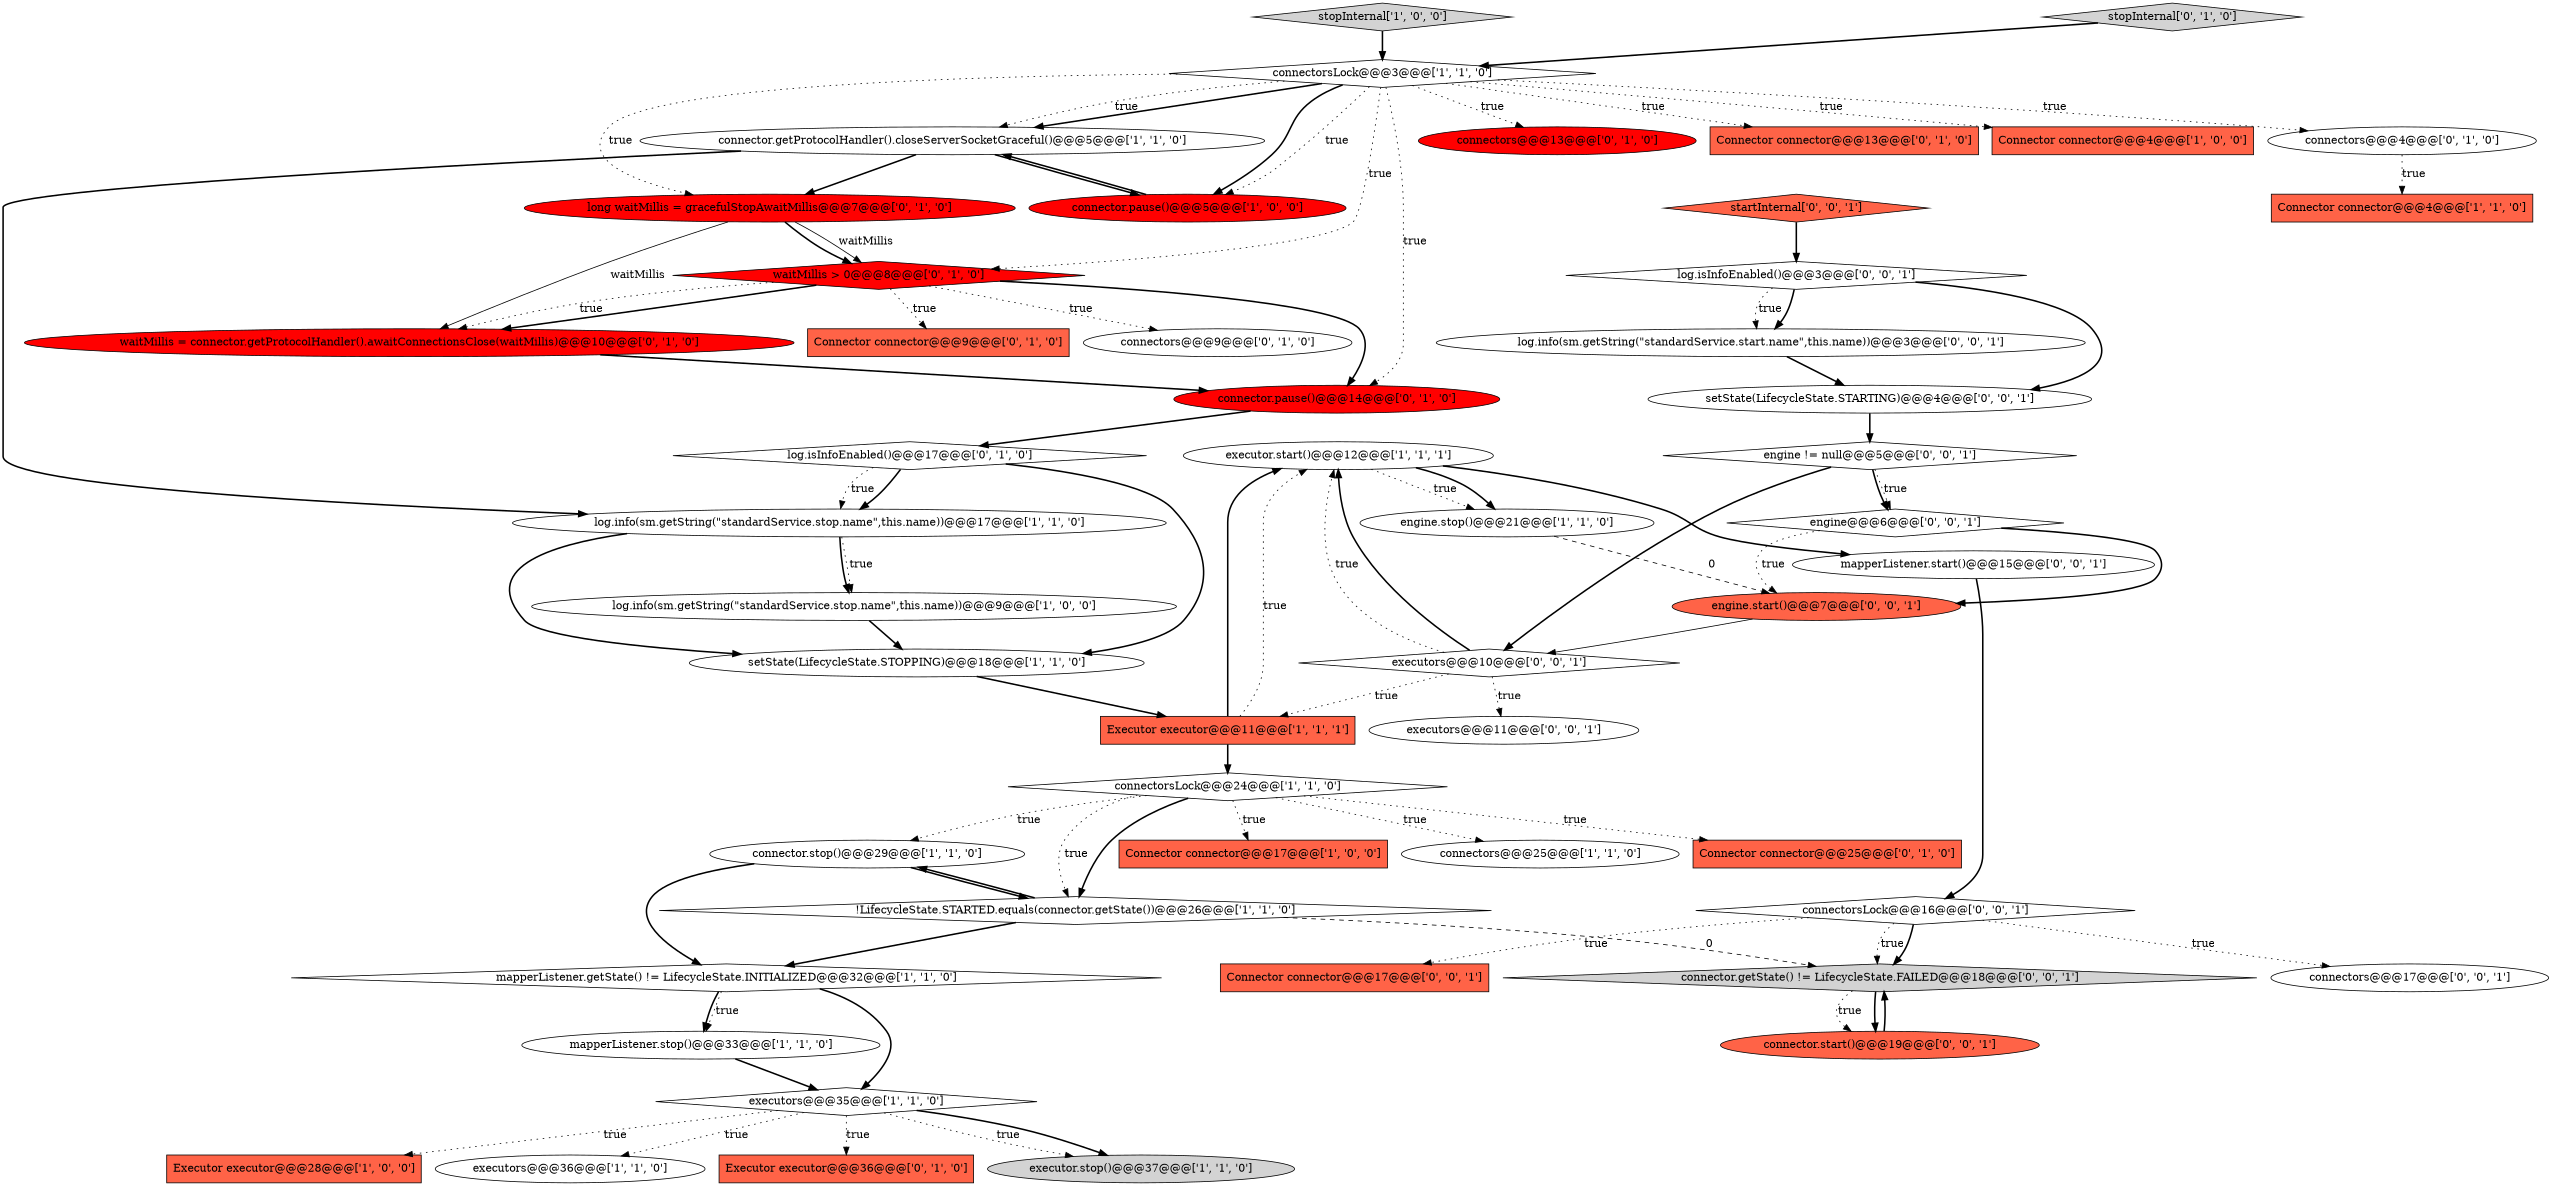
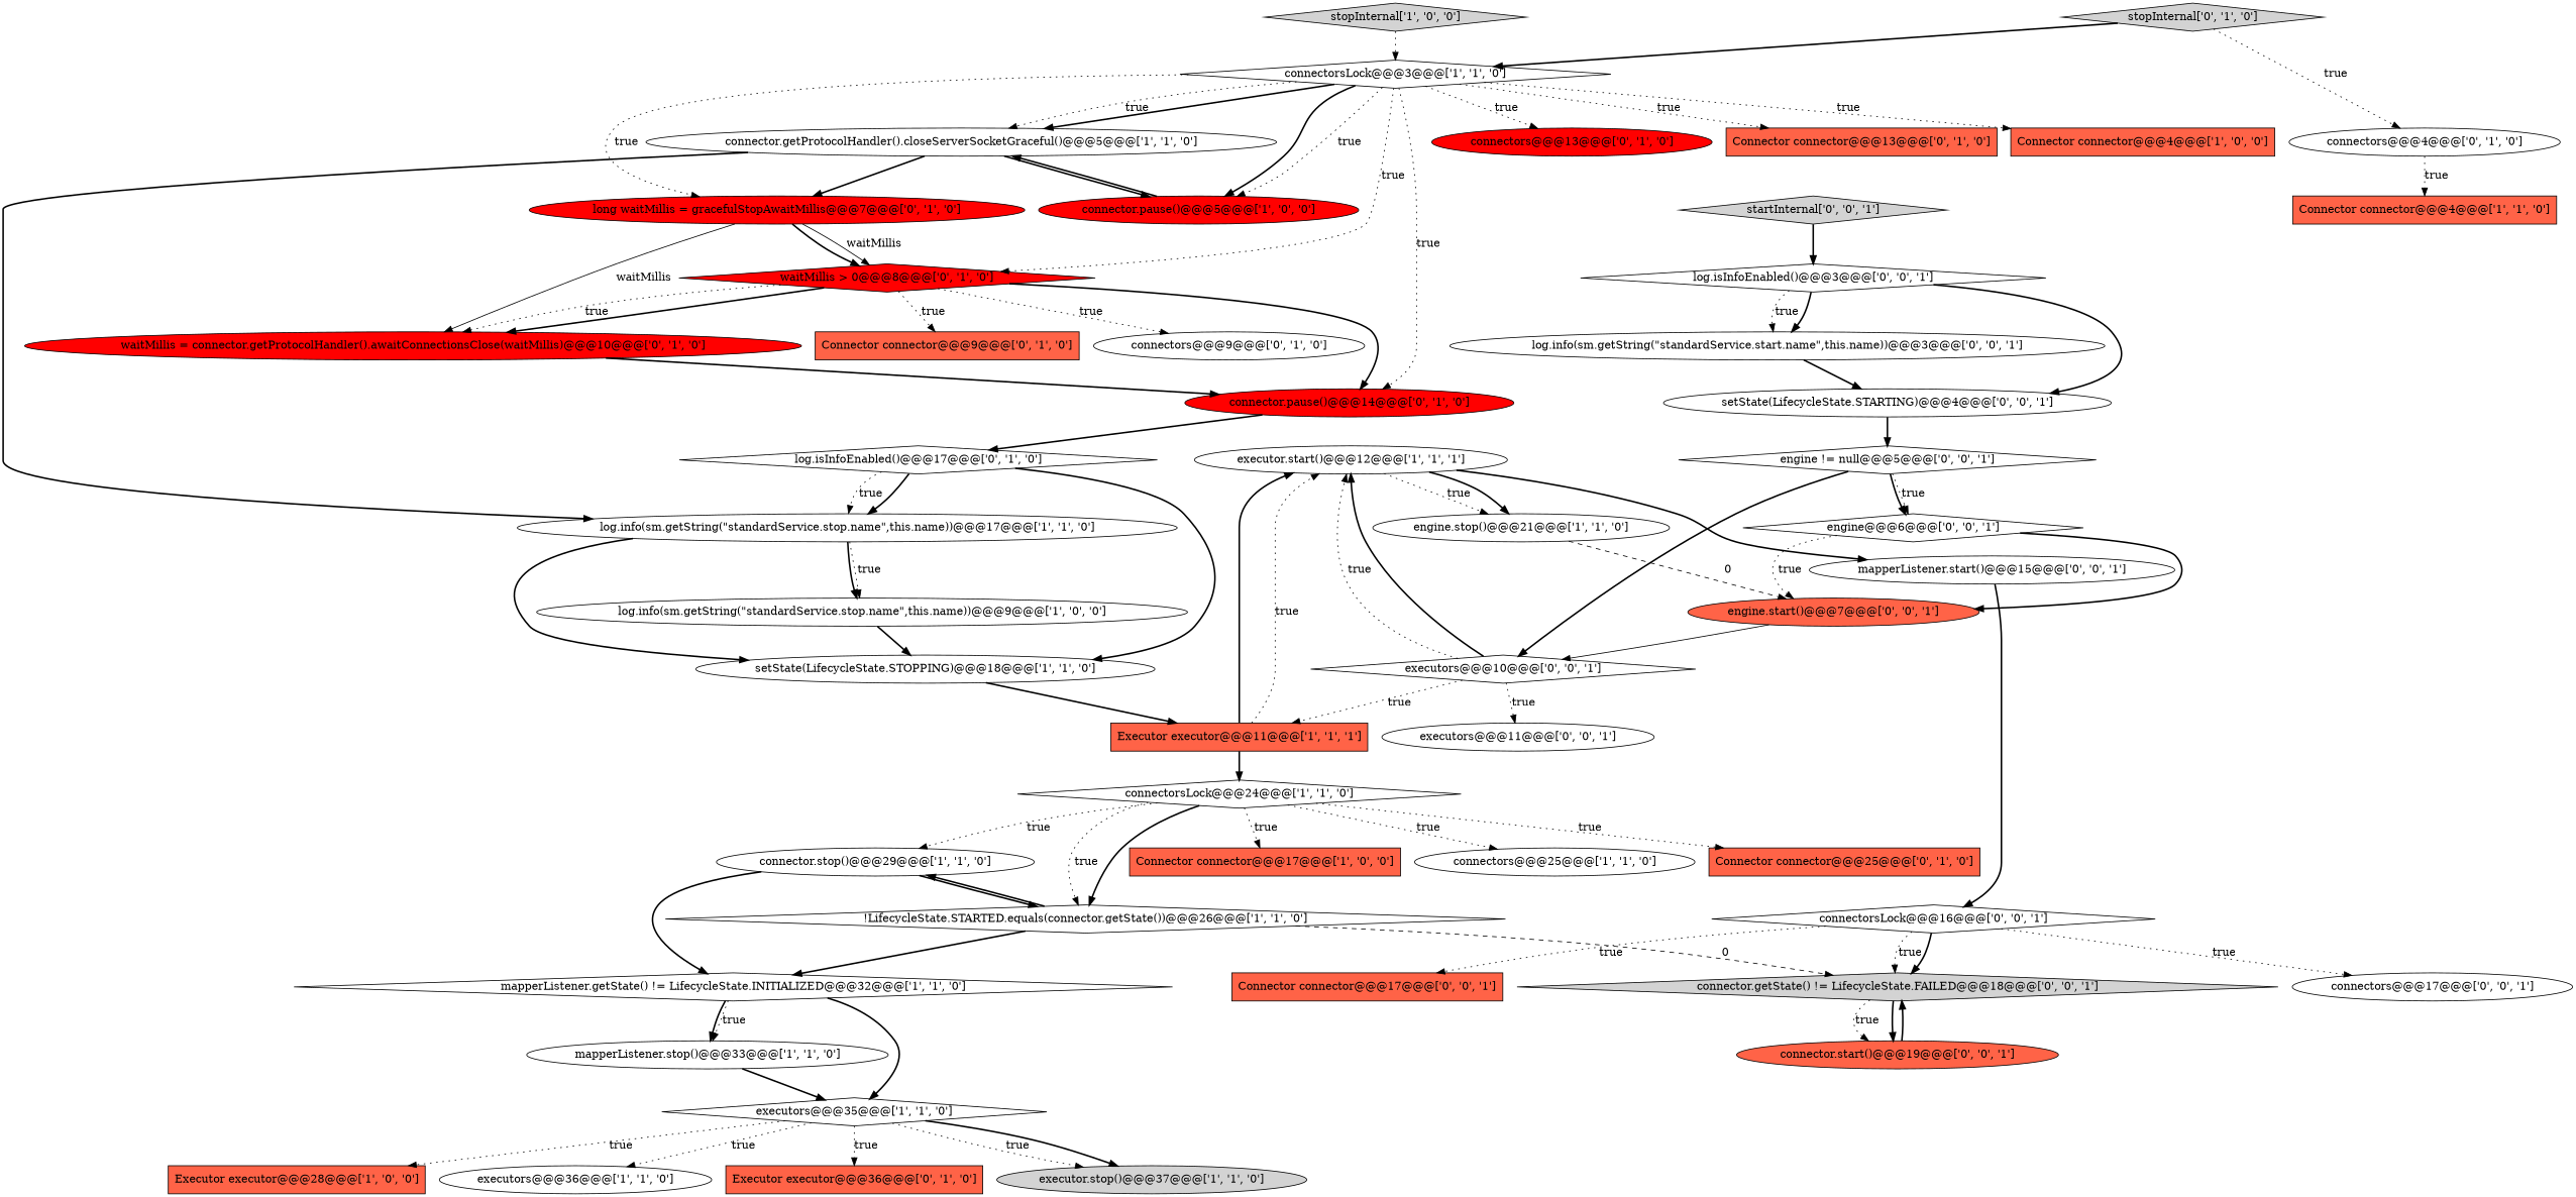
  digraph {
    node [fillcolor=white shape=ellipse style=filled]
    edge [style=bold]
    n1 [fillcolor=tomato label="Connector connector@@@17@@@['1', '0', '0']" shape=box]
    n2 [fillcolor=lightgray label="stopInternal['1', '0', '0']" shape=diamond]
    n3 [label="connectorsLock@@@3@@@['1', '1', '0']" shape=diamond]
    n4 [fillcolor=red label="connector.pause()@@@14@@@['0', '1', '0']"]
    n5 [fillcolor=red label="waitMillis > 0@@@8@@@['0', '1', '0']" shape=diamond]
    n6 [fillcolor=red label="connector.pause()@@@5@@@['1', '0', '0']"]
    n7 [label="connector.getProtocolHandler().closeServerSocketGraceful()@@@5@@@['1', '1', '0']"]
    n8 [fillcolor=red label="long waitMillis = gracefulStopAwaitMillis@@@7@@@['0', '1', '0']"]
    n9 [label="connectors@@@4@@@['0', '1', '0']"]
    n10 [fillcolor=red label="connectors@@@13@@@['0', '1', '0']"]
    n11 [fillcolor=tomato label="Connector connector@@@13@@@['0', '1', '0']" shape=box]
    n12 [fillcolor=tomato label="Connector connector@@@4@@@['1', '0', '0']" shape=box]
    n13 [fillcolor=tomato label="Executor executor@@@28@@@['1', '0', '0']" shape=box]
    n14 [label="executors@@@36@@@['1', '1', '0']"]
    n15 [fillcolor=tomato label="Executor executor@@@11@@@['1', '1', '1']" shape=box]
    n16 [label="executor.start()@@@12@@@['1', '1', '1']"]
    n17 [label="connectorsLock@@@24@@@['1', '1', '0']" shape=diamond]
    n18 [label="mapperListener.start()@@@15@@@['0', '0', '1']"]
    n19 [label="engine.stop()@@@21@@@['1', '1', '0']"]
    n20 [label="connector.stop()@@@29@@@['1', '1', '0']"]
    n21 [label="!LifecycleState.STARTED.equals(connector.getState())@@@26@@@['1', '1', '0']" shape=diamond]
    n22 [label="connectors@@@25@@@['1', '1', '0']"]
    n23 [fillcolor=tomato label="Connector connector@@@25@@@['0', '1', '0']" shape=box]
    n24 [fillcolor=tomato label="Connector connector@@@9@@@['0', '1', '0']" shape=box]
    n25 [label="mapperListener.getState() != LifecycleState.INITIALIZED@@@32@@@['1', '1', '0']" shape=diamond]
    n26 [label="executors@@@35@@@['1', '1', '0']" shape=diamond]
    n27 [label="mapperListener.stop()@@@33@@@['1', '1', '0']"]
    n28 [fillcolor=lightgray label="connector.getState() != LifecycleState.FAILED@@@18@@@['0', '0', '1']" shape=diamond]
    n29 [label="executors@@@11@@@['0', '0', '1']"]
    n30 [label="connectors@@@17@@@['0', '0', '1']"]
    n31 [label="log.isInfoEnabled()@@@17@@@['0', '1', '0']" shape=diamond]
    n32 [label="log.info(sm.getString(\"standardService.stop.name\",this.name))@@@17@@@['1', '1', '0']"]
    n33 [label="setState(LifecycleState.STOPPING)@@@18@@@['1', '1', '0']"]
    n34 [label="setState(LifecycleState.STARTING)@@@4@@@['0', '0', '1']"]
    n35 [label="engine != null@@@5@@@['0', '0', '1']" shape=diamond]
    n36 [label="executors@@@10@@@['0', '0', '1']" shape=diamond]
    n37 [label="engine@@@6@@@['0', '0', '1']" shape=diamond]
    n38 [label="connectorsLock@@@16@@@['0', '0', '1']" shape=diamond]
    n39 [fillcolor=tomato label="Connector connector@@@17@@@['0', '0', '1']" shape=box]
    n40 [fillcolor=red label="waitMillis = connector.getProtocolHandler().awaitConnectionsClose(waitMillis)@@@10@@@['0', '1', '0']"]
    n41 [fillcolor=tomato label="engine.start()@@@7@@@['0', '0', '1']"]
    n42 [label="log.isInfoEnabled()@@@3@@@['0', '0', '1']" shape=diamond]
    n43 [label="log.info(sm.getString(\"standardService.start.name\",this.name))@@@3@@@['0', '0', '1']"]
    n44 [fillcolor=tomato label="Executor executor@@@36@@@['0', '1', '0']" shape=box]
    n45 [fillcolor=lightgray label="executor.stop()@@@37@@@['1', '1', '0']"]
    n46 [label="connectors@@@9@@@['0', '1', '0']"]
    n47 [label="log.info(sm.getString(\"standardService.stop.name\",this.name))@@@9@@@['1', '0', '0']"]
    n48 [fillcolor=tomato label="connector.start()@@@19@@@['0', '0', '1']"]
-   n49 [fillcolor=tomato label="startInternal['0', '0', '1']" shape=diamond]
+   n49 [fillcolor=lightgray label="startInternal['0', '0', '1']" shape=diamond]
    n50 [fillcolor=lightgray label="stopInternal['0', '1', '0']" shape=diamond]
    n51 [fillcolor=tomato label="Connector connector@@@4@@@['1', '1', '0']" shape=box]
-   n2 -> n3
+   n2 -> n3 [style=dotted]
    n3 -> n4 [label=true style=dotted]
    n3 -> n5 [label=true style=dotted]
    n3 -> n6
    n3 -> n6 [label=true style=dotted]
    n3 -> n7
    n3 -> n7 [label=true style=dotted]
    n3 -> n8 [label=true style=dotted]
-   n3 -> n9 [label=true style=dotted]
+   n50 -> n9 [label=true style=dotted]
    n3 -> n10 [label=true style=dotted]
    n3 -> n11 [label=true style=dotted]
    n3 -> n12 [label=true style=dotted]
    n4 -> n31
    n5 -> n4
    n5 -> n24 [label=true style=dotted]
    n5 -> n40
    n5 -> n40 [label=true style=dotted]
    n5 -> n46 [label=true style=dotted]
    n6 -> n7
    n7 -> n6
    n7 -> n8
    n7 -> n32
    n8 -> n5
    n8 -> n5 [label=waitMillis style=solid]
    n8 -> n40 [label=waitMillis style=solid]
    n9 -> n51 [label=true style=dotted]
    n15 -> n16
    n15 -> n16 [label=true style=dotted]
    n15 -> n17
    n16 -> n18
    n16 -> n19 [label=true style=dotted]
    n16 -> n19
    n17 -> n1 [label=true style=dotted]
    n17 -> n20 [label=true style=dotted]
    n17 -> n21
    n17 -> n21 [label=true style=dotted]
    n17 -> n22 [label=true style=dotted]
    n17 -> n23 [label=true style=dotted]
    n18 -> n38
    n19 -> n41 [label=0 style=dashed]
    n20 -> n21
    n20 -> n25
    n21 -> n20
    n21 -> n25
    n21 -> n28 [label=0 style=dashed]
    n25 -> n26
    n25 -> n27
    n25 -> n27 [label=true style=dotted]
    n26 -> n13 [label=true style=dotted]
    n26 -> n14 [label=true style=dotted]
    n26 -> n44 [label=true style=dotted]
    n26 -> n45
    n26 -> n45 [label=true style=dotted]
    n27 -> n26
    n28 -> n48 [label=true style=dotted]
    n28 -> n48
    n31 -> n32
    n31 -> n32 [label=true style=dotted]
    n31 -> n33
    n32 -> n33
    n32 -> n47 [label=true style=dotted]
    n32 -> n47
    n33 -> n15
    n34 -> n35
    n35 -> n36
    n35 -> n37 [label=true style=dotted]
    n35 -> n37
    n36 -> n15 [label=true style=dotted]
    n36 -> n16
    n36 -> n16 [label=true style=dotted]
    n36 -> n29 [label=true style=dotted]
    n37 -> n41 [label=true style=dotted]
    n37 -> n41
    n38 -> n28 [label=true style=dotted]
    n38 -> n28
    n38 -> n30 [label=true style=dotted]
    n38 -> n39 [label=true style=dotted]
    n40 -> n4
    n41 -> n36 [style=solid]
    n42 -> n34
    n42 -> n43
    n42 -> n43 [label=true style=dotted]
    n43 -> n34
    n47 -> n33
    n48 -> n28
    n49 -> n42
    n50 -> n3
  }
